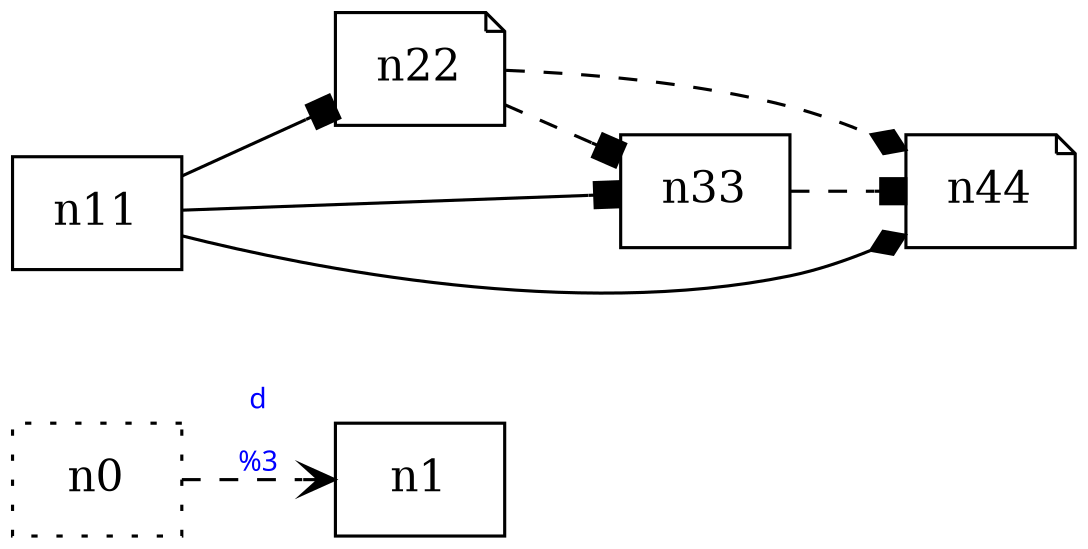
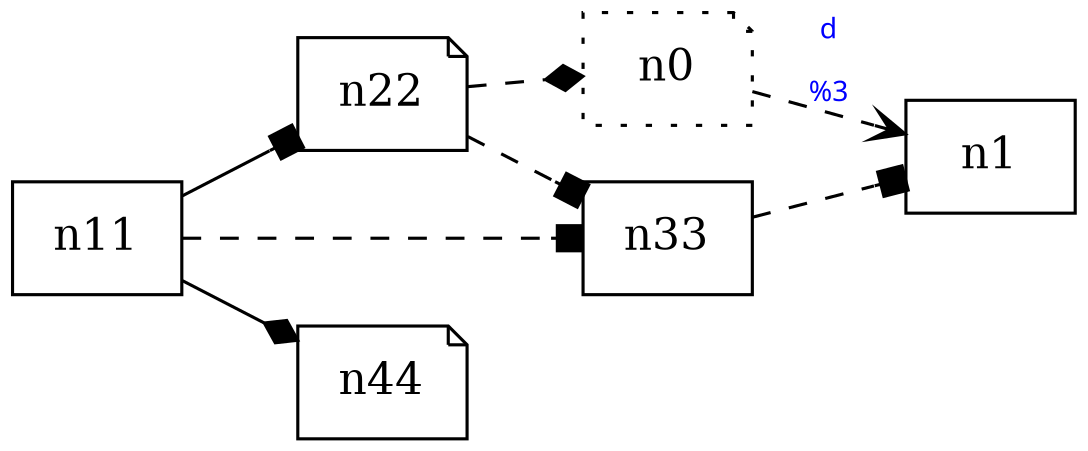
  digraph {
    fontcolor=blue
    rankdir=LR
    node [shape=note]
    edge [arrowhead=box style=dashed]
-   n0 [shape=box style=dotted]
+   n0 [style=dotted]
    n1 [shape=box]
    n22
    n11 [shape=box]
    n33 [shape=box]
    n44
    n0 -> n1 [arrowhead=vee fontcolor=blue fontname="comic sans" fontsize=9 label="d\n\l\G"]
    n22 -> n33
-   n22 -> n44 [arrowhead=diamond]
+   n22 -> n0 [arrowhead=diamond]
    n11 -> n22 [style=solid]
-   n11 -> n33 [style=solid]
+   n11 -> n33
    n11 -> n44 [arrowhead=diamond style=solid]
-   n33 -> n44
+   n33 -> n1
  }
